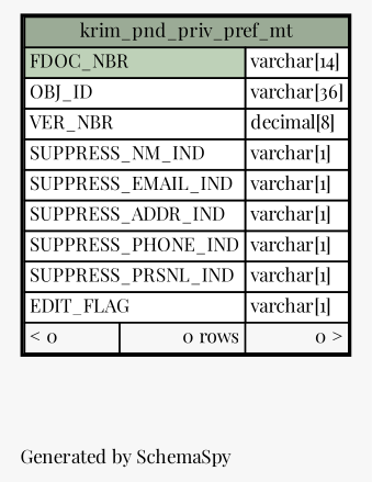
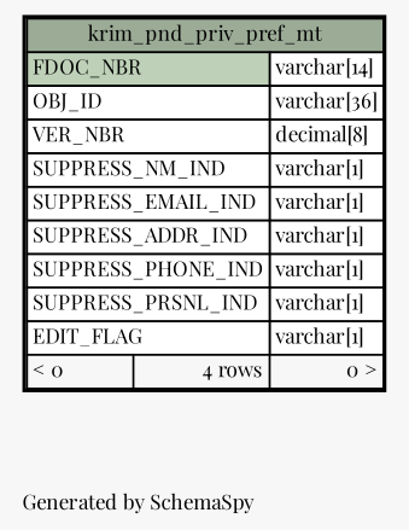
  digraph {
    bgcolor="#f7f7f7"
    fontname="Playfair Display"
    fontsize=11
    label="\nGenerated by SchemaSpy"
    labeljust=l
    nodesep=0.18
    rankdir=TB
    ranksep=0.46
-   n1 [fontname="Playfair Display" fontsize=11 label=<     <TABLE BORDER="2" CELLBORDER="1" CELLSPACING="0" BGCOLOR="#ffffff">       <TR><TD COLSPAN="3" BGCOLOR="#9bab96" ALIGN="CENTER">krim_pnd_priv_pref_mt</TD></TR>       <TR><TD PORT="FDOC_NBR" COLSPAN="2" BGCOLOR="#bed1b8" ALIGN="LEFT">FDOC_NBR</TD><TD PORT="FDOC_NBR.type" ALIGN="LEFT">varchar[14]</TD></TR>       <TR><TD PORT="OBJ_ID" COLSPAN="2" ALIGN="LEFT">OBJ_ID</TD><TD PORT="OBJ_ID.type" ALIGN="LEFT">varchar[36]</TD></TR>       <TR><TD PORT="VER_NBR" COLSPAN="2" ALIGN="LEFT">VER_NBR</TD><TD PORT="VER_NBR.type" ALIGN="LEFT">decimal[8]</TD></TR>       <TR><TD PORT="SUPPRESS_NM_IND" COLSPAN="2" ALIGN="LEFT">SUPPRESS_NM_IND</TD><TD PORT="SUPPRESS_NM_IND.type" ALIGN="LEFT">varchar[1]</TD></TR>       <TR><TD PORT="SUPPRESS_EMAIL_IND" COLSPAN="2" ALIGN="LEFT">SUPPRESS_EMAIL_IND</TD><TD PORT="SUPPRESS_EMAIL_IND.type" ALIGN="LEFT">varchar[1]</TD></TR>       <TR><TD PORT="SUPPRESS_ADDR_IND" COLSPAN="2" ALIGN="LEFT">SUPPRESS_ADDR_IND</TD><TD PORT="SUPPRESS_ADDR_IND.type" ALIGN="LEFT">varchar[1]</TD></TR>       <TR><TD PORT="SUPPRESS_PHONE_IND" COLSPAN="2" ALIGN="LEFT">SUPPRESS_PHONE_IND</TD><TD PORT="SUPPRESS_PHONE_IND.type" ALIGN="LEFT">varchar[1]</TD></TR>       <TR><TD PORT="SUPPRESS_PRSNL_IND" COLSPAN="2" ALIGN="LEFT">SUPPRESS_PRSNL_IND</TD><TD PORT="SUPPRESS_PRSNL_IND.type" ALIGN="LEFT">varchar[1]</TD></TR>       <TR><TD PORT="EDIT_FLAG" COLSPAN="2" ALIGN="LEFT">EDIT_FLAG</TD><TD PORT="EDIT_FLAG.type" ALIGN="LEFT">varchar[1]</TD></TR>       <TR><TD ALIGN="LEFT" BGCOLOR="#f7f7f7">&lt; 0</TD><TD ALIGN="RIGHT" BGCOLOR="#f7f7f7">0 rows</TD><TD ALIGN="RIGHT" BGCOLOR="#f7f7f7">0 &gt;</TD></TR>     </TABLE>> shape=plaintext]
+   n1 [fontname="Playfair Display" fontsize=11 label=<     <TABLE BORDER="2" CELLBORDER="1" CELLSPACING="0" BGCOLOR="#ffffff">       <TR><TD COLSPAN="3" BGCOLOR="#9bab96" ALIGN="CENTER">krim_pnd_priv_pref_mt</TD></TR>       <TR><TD PORT="FDOC_NBR" COLSPAN="2" BGCOLOR="#bed1b8" ALIGN="LEFT">FDOC_NBR</TD><TD PORT="FDOC_NBR.type" ALIGN="LEFT">varchar[14]</TD></TR>       <TR><TD PORT="OBJ_ID" COLSPAN="2" ALIGN="LEFT">OBJ_ID</TD><TD PORT="OBJ_ID.type" ALIGN="LEFT">varchar[36]</TD></TR>       <TR><TD PORT="VER_NBR" COLSPAN="2" ALIGN="LEFT">VER_NBR</TD><TD PORT="VER_NBR.type" ALIGN="LEFT">decimal[8]</TD></TR>       <TR><TD PORT="SUPPRESS_NM_IND" COLSPAN="2" ALIGN="LEFT">SUPPRESS_NM_IND</TD><TD PORT="SUPPRESS_NM_IND.type" ALIGN="LEFT">varchar[1]</TD></TR>       <TR><TD PORT="SUPPRESS_EMAIL_IND" COLSPAN="2" ALIGN="LEFT">SUPPRESS_EMAIL_IND</TD><TD PORT="SUPPRESS_EMAIL_IND.type" ALIGN="LEFT">varchar[1]</TD></TR>       <TR><TD PORT="SUPPRESS_ADDR_IND" COLSPAN="2" ALIGN="LEFT">SUPPRESS_ADDR_IND</TD><TD PORT="SUPPRESS_ADDR_IND.type" ALIGN="LEFT">varchar[1]</TD></TR>       <TR><TD PORT="SUPPRESS_PHONE_IND" COLSPAN="2" ALIGN="LEFT">SUPPRESS_PHONE_IND</TD><TD PORT="SUPPRESS_PHONE_IND.type" ALIGN="LEFT">varchar[1]</TD></TR>       <TR><TD PORT="SUPPRESS_PRSNL_IND" COLSPAN="2" ALIGN="LEFT">SUPPRESS_PRSNL_IND</TD><TD PORT="SUPPRESS_PRSNL_IND.type" ALIGN="LEFT">varchar[1]</TD></TR>       <TR><TD PORT="EDIT_FLAG" COLSPAN="2" ALIGN="LEFT">EDIT_FLAG</TD><TD PORT="EDIT_FLAG.type" ALIGN="LEFT">varchar[1]</TD></TR>       <TR><TD ALIGN="LEFT" BGCOLOR="#f7f7f7">&lt; 0</TD><TD ALIGN="RIGHT" BGCOLOR="#f7f7f7">4 rows</TD><TD ALIGN="RIGHT" BGCOLOR="#f7f7f7">0 &gt;</TD></TR>     </TABLE>> shape=plaintext]
  }
